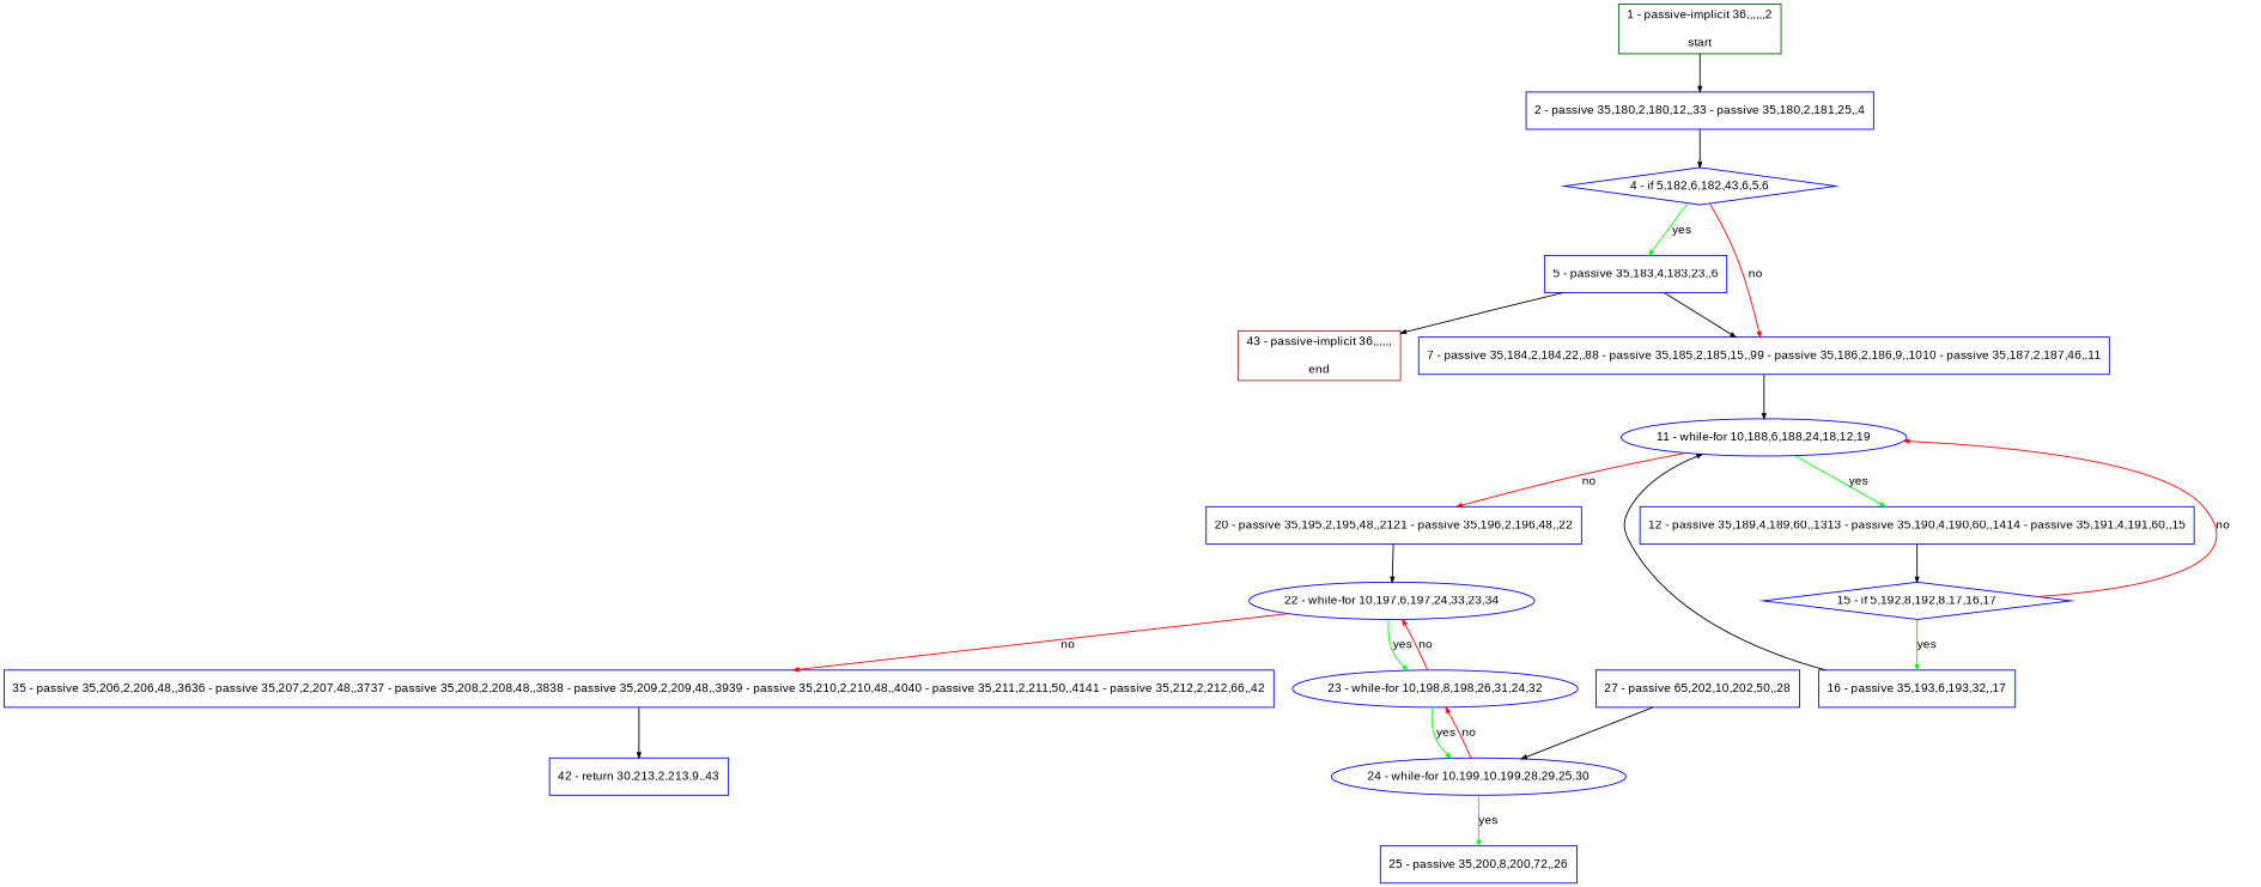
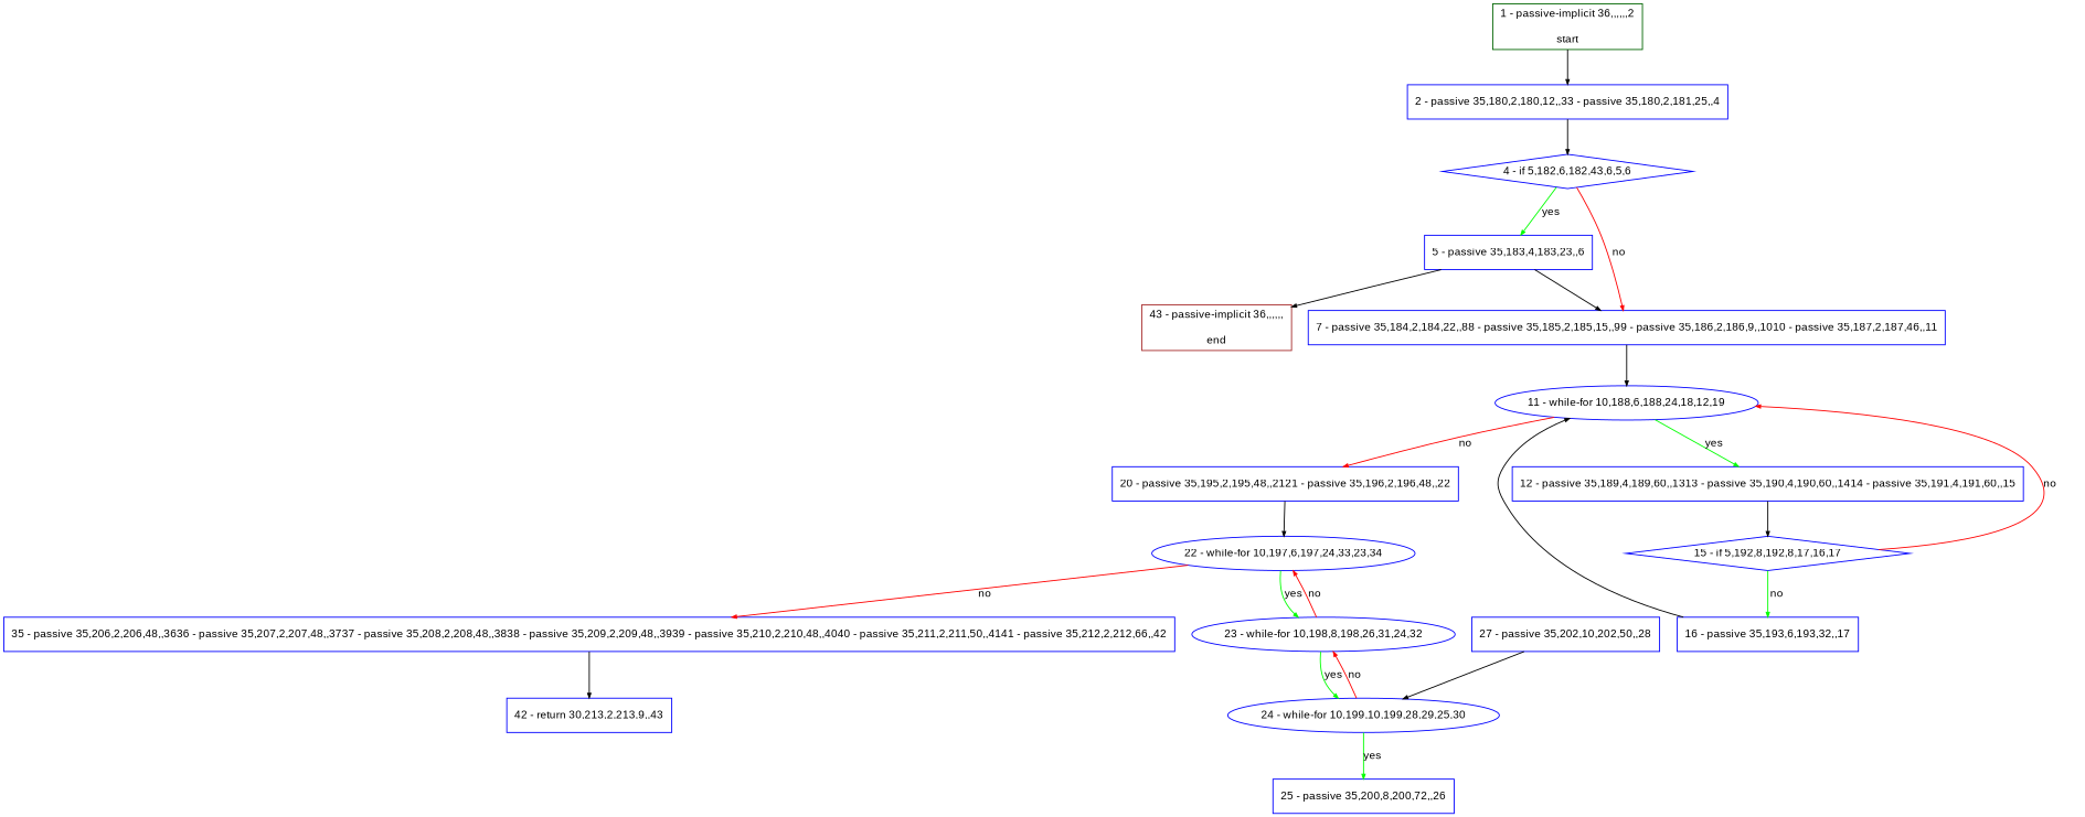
  digraph {
    bgcolor=white
    compound=true
    fillcolor="#FFFFCC"
    fontname=Arial
    fontsize=12
    pack=true
    packmode=clust
    style="rounded,filled"
    node [color="#0000ff" compound=true fillcolor="#ffffff" fixedsize=false fontname=Arial fontsize=12 node_initialized=no shape=box style=filled]
    edge [arrowhead=normal arrowsize=0.5 arrowtail=none color="#000000" compound=true dir=forward fontcolor=black fontname=Arial fontsize=12]
    n1 [label="2 - passive 35,180,2,180,12,,33 - passive 35,180,2,181,25,,4"]
    n2 [label="4 - if 5,182,6,182,43,6,5,6" shape=diamond]
    n3 [label="5 - passive 35,183,4,183,23,,6"]
    n4 [label="7 - passive 35,184,2,184,22,,88 - passive 35,185,2,185,15,,99 - passive 35,186,2,186,9,,1010 - passive 35,187,2,187,46,,11"]
    n5 [color="#006400" label="1 - passive-implicit 36,,,,,,2\n\nstart"]
    n6 [color="#a52a2a" label="43 - passive-implicit 36,,,,,,\n\nend"]
    n7 [label="11 - while-for 10,188,6,188,24,18,12,19" shape=oval]
    n8 [label="12 - passive 35,189,4,189,60,,1313 - passive 35,190,4,190,60,,1414 - passive 35,191,4,191,60,,15"]
    n9 [label="20 - passive 35,195,2,195,48,,2121 - passive 35,196,2,196,48,,22"]
    n10 [label="15 - if 5,192,8,192,8,17,16,17" shape=diamond]
    n11 [label="22 - while-for 10,197,6,197,24,33,23,34" shape=oval]
    n12 [label="16 - passive 35,193,6,193,32,,17"]
    n13 [label="23 - while-for 10,198,8,198,26,31,24,32" shape=oval]
    n14 [label="35 - passive 35,206,2,206,48,,3636 - passive 35,207,2,207,48,,3737 - passive 35,208,2,208,48,,3838 - passive 35,209,2,209,48,,3939 - passive 35,210,2,210,48,,4040 - passive 35,211,2,211,50,,4141 - passive 35,212,2,212,66,,42"]
    n15 [label="24 - while-for 10,199,10,199,28,29,25,30" shape=oval]
    n16 [label="42 - return 30,213,2,213,9,,43"]
    n17 [label="25 - passive 35,200,8,200,72,,26"]
-   n18 [label="27 - passive 65,202,10,202,50,,28"]
+   n18 [label="27 - passive 35,202,10,202,50,,28"]
    n1 -> n2
    n2 -> n3 [color="#00ff00" label=yes]
    n2 -> n4 [color="#ff0000" label=no]
    n3 -> n4
    n3 -> n6
    n4 -> n7
    n5 -> n1
    n7 -> n8 [color="#00ff00" label=yes]
    n7 -> n9 [color="#ff0000" label=no]
    n8 -> n10
    n9 -> n11
    n10 -> n7 [color="#ff0000" label=no]
-   n10 -> n12 [color="#00ff00" label=yes]
+   n10 -> n12 [color="#00ff00" label=no]
    n11 -> n13 [color="#00ff00" label=yes]
    n11 -> n14 [color="#ff0000" label=no]
    n12 -> n7
    n13 -> n11 [color="#ff0000" label=no]
    n13 -> n15 [color="#00ff00" label=yes]
    n14 -> n16
    n15 -> n13 [color="#ff0000" label=no]
    n15 -> n17 [color="#00ff00" label=yes]
    n18 -> n15
  }
